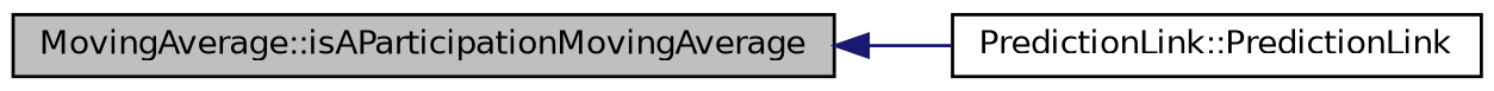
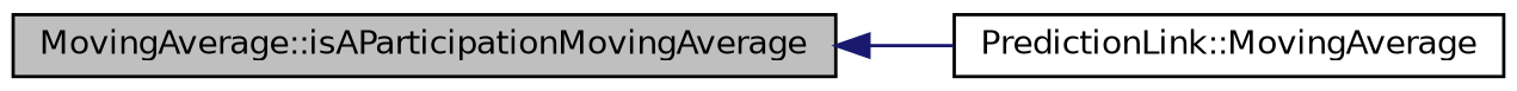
  digraph {
    rankdir=LR
    node [color=black fontname=Helvetica fontsize=10 shape=record style=filled]
    n1 [fillcolor=grey75 fontcolor=black height=0.2 label="MovingAverage::isAParticipationMovingAverage" width=0.4]
-   n2 [fillcolor=white height=0.2 label="PredictionLink::PredictionLink" width=0.4]
+   n2 [fillcolor=white height=0.2 label="PredictionLink::MovingAverage" width=0.4]
    n1 -> n2 [color=midnightblue dir=back fontname=Helvetica fontsize=10 labelfontname=Helvetica labelfontsize=10 style=solid]
  }
